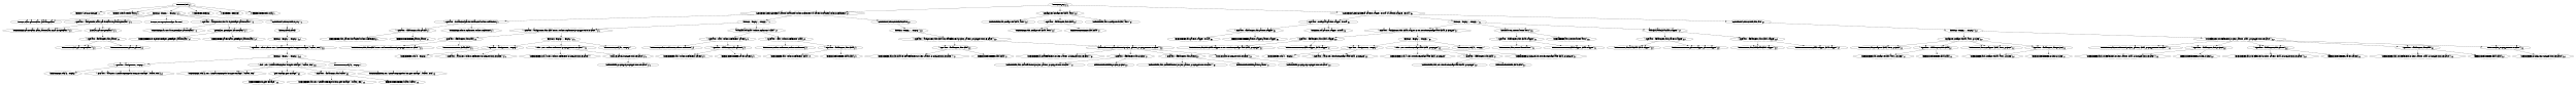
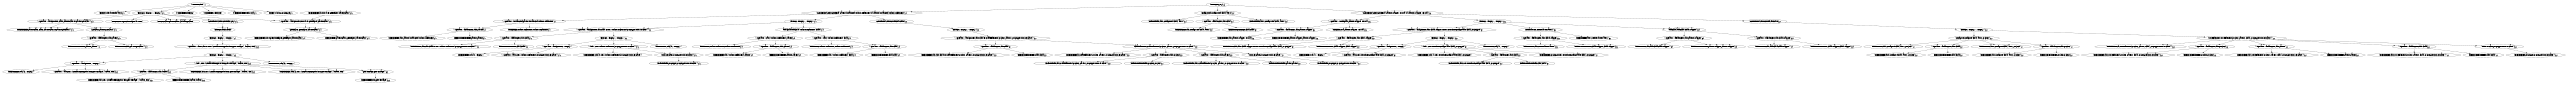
  digraph {
    n1 [label=<(METHOD,init)<SUB>541</SUB>>]
    n2 [label=<(PARAM,String propType)<SUB>541</SUB>>]
    n3 [label=<(PARAM,AttributeList attrs)<SUB>541</SUB>>]
    n4 [label=<(BLOCK,&lt;empty&gt;,&lt;empty&gt;)<SUB>541</SUB>>]
    n5 [label=<(MODIFIER,PUBLIC)>]
    n6 [label=<(MODIFIER,VIRTUAL)>]
    n7 [label=<(METHOD_RETURN,void)<SUB>541</SUB>>]
    n8 [label=<(LOCAL,Class parentClass: java.lang.Class)>]
    n9 [label=<(&lt;operator&gt;.assignment,Class parentClass = parent.getClass())<SUB>542</SUB>>]
    n10 [label=<(LOCAL,IntrospectionHelper ih: ANY)>]
    n11 [label=<(&lt;operator&gt;.assignment,ANY ih = getHelper(parentClass))<SUB>543</SUB>>]
    n12 [label=<(CONTROL_STRUCTURE,try,try)<SUB>546</SUB>>]
    n13 [label=<(IDENTIFIER,parentClass,Class parentClass = parent.getClass())<SUB>542</SUB>>]
    n14 [label=<(getClass,parent.getClass())<SUB>542</SUB>>]
    n15 [label=<(IDENTIFIER,ih,ANY ih = getHelper(parentClass))<SUB>543</SUB>>]
    n16 [label=<(getHelper,getHelper(parentClass))<SUB>544</SUB>>]
    n17 [label=<(BLOCK,catch,catch)>]
    n18 [label=<(&lt;operator&gt;.fieldAccess,this.parent)<SUB>542</SUB>>]
    n19 [label=<(IDENTIFIER,this,parent.getClass())<SUB>542</SUB>>]
    n20 [label=<(FIELD_IDENTIFIER,parent,parent)<SUB>542</SUB>>]
    n21 [label=<(IDENTIFIER,IntrospectionHelper,getHelper(parentClass))<SUB>544</SUB>>]
    n22 [label=<(IDENTIFIER,parentClass,getHelper(parentClass))<SUB>544</SUB>>]
    n23 [label=<(BLOCK,try,try)<SUB>546</SUB>>]
    n24 [label=<(CONTROL_STRUCTURE,if (parent instanceof UnknownElement),if (parent instanceof UnknownElement))<SUB>547</SUB>>]
    n25 [label=<(configureId,configureId(child, attrs))<SUB>554</SUB>>]
    n26 [label=<(CONTROL_STRUCTURE,if (parentWrapper != null),if (parentWrapper != null))<SUB>556</SUB>>]
    n27 [label=<(BLOCK,&lt;empty&gt;,&lt;empty&gt;)<SUB>564</SUB>>]
    n28 [label=<(&lt;operator&gt;.instanceOf,parent instanceof UnknownElement)<SUB>547</SUB>>]
    n29 [label=<(BLOCK,&lt;empty&gt;,&lt;empty&gt;)<SUB>547</SUB>>]
    n30 [label=<(CONTROL_STRUCTURE,else,else)<SUB>550</SUB>>]
    n31 [label=<(IDENTIFIER,this,configureId(child, attrs))<SUB>554</SUB>>]
    n32 [label=<(&lt;operator&gt;.fieldAccess,this.child)<SUB>554</SUB>>]
    n33 [label=<(IDENTIFIER,attrs,configureId(child, attrs))<SUB>554</SUB>>]
    n34 [label=<(&lt;operator&gt;.notEquals,parentWrapper != null)<SUB>556</SUB>>]
    n35 [label=<(BLOCK,&lt;empty&gt;,&lt;empty&gt;)<SUB>556</SUB>>]
    n36 [label=<(CONTROL_STRUCTURE,else,else)<SUB>560</SUB>>]
    n37 [label=<(&lt;operator&gt;.fieldAccess,this.parent)<SUB>547</SUB>>]
    n38 [label=<(TYPE_REF,UnknownElement,UnknownElement)<SUB>547</SUB>>]
    n39 [label=<(&lt;operator&gt;.assignment,this.child = new UnknownElement(propType.toLowerCase()))<SUB>548</SUB>>]
    n40 [label=<(addChild,addChild((UnknownElement) child))<SUB>549</SUB>>]
    n41 [label=<(BLOCK,&lt;empty&gt;,&lt;empty&gt;)<SUB>550</SUB>>]
    n42 [label=<(IDENTIFIER,this,parent instanceof UnknownElement)<SUB>547</SUB>>]
    n43 [label=<(FIELD_IDENTIFIER,parent,parent)<SUB>547</SUB>>]
    n44 [label=<(&lt;operator&gt;.fieldAccess,this.child)<SUB>548</SUB>>]
    n45 [label=<(BLOCK,&lt;empty&gt;,&lt;empty&gt;)<SUB>548</SUB>>]
    n46 [label=<(&lt;operator&gt;.cast,(UnknownElement) parent)<SUB>549</SUB>>]
    n47 [label=<(&lt;operator&gt;.cast,(UnknownElement) child)<SUB>549</SUB>>]
    n48 [label=<(IDENTIFIER,this,this.child = new UnknownElement(propType.toLowerCase()))<SUB>548</SUB>>]
    n49 [label=<(FIELD_IDENTIFIER,child,child)<SUB>548</SUB>>]
    n50 [label=<(&lt;operator&gt;.assignment,&lt;empty&gt;)>]
    n51 [label=<(&lt;init&gt;,new UnknownElement(propType.toLowerCase()))<SUB>548</SUB>>]
    n52 [label=<(IDENTIFIER,$obj40,&lt;empty&gt;)>]
    n53 [label=<(IDENTIFIER,$obj40,&lt;empty&gt;)>]
    n54 [label=<(&lt;operator&gt;.alloc,new UnknownElement(propType.toLowerCase()))<SUB>548</SUB>>]
    n55 [label=<(IDENTIFIER,$obj40,new UnknownElement(propType.toLowerCase()))>]
    n56 [label=<(toLowerCase,propType.toLowerCase())<SUB>548</SUB>>]
    n57 [label=<(IDENTIFIER,propType,propType.toLowerCase())<SUB>548</SUB>>]
    n58 [label=<(TYPE_REF,UnknownElement,UnknownElement)<SUB>549</SUB>>]
    n59 [label=<(&lt;operator&gt;.fieldAccess,this.parent)<SUB>549</SUB>>]
    n60 [label=<(TYPE_REF,UnknownElement,UnknownElement)<SUB>549</SUB>>]
    n61 [label=<(&lt;operator&gt;.fieldAccess,this.child)<SUB>549</SUB>>]
    n62 [label=<(IDENTIFIER,this,(UnknownElement) parent)<SUB>549</SUB>>]
    n63 [label=<(FIELD_IDENTIFIER,parent,parent)<SUB>549</SUB>>]
    n64 [label=<(IDENTIFIER,this,(UnknownElement) child)<SUB>549</SUB>>]
    n65 [label=<(FIELD_IDENTIFIER,child,child)<SUB>549</SUB>>]
    n66 [label=<(&lt;operator&gt;.assignment,this.child = createElement(project, parent, propType.toLowerCase()))<SUB>551</SUB>>]
    n67 [label=<(&lt;operator&gt;.fieldAccess,this.child)<SUB>551</SUB>>]
    n68 [label=<(createElement,createElement(project, parent, propType.toLowerCase()))<SUB>551</SUB>>]
    n69 [label=<(IDENTIFIER,this,this.child = createElement(project, parent, propType.toLowerCase()))<SUB>551</SUB>>]
    n70 [label=<(FIELD_IDENTIFIER,child,child)<SUB>551</SUB>>]
    n71 [label=<(IDENTIFIER,ih,createElement(project, parent, propType.toLowerCase()))<SUB>551</SUB>>]
    n72 [label=<(&lt;operator&gt;.fieldAccess,this.project)<SUB>551</SUB>>]
    n73 [label=<(&lt;operator&gt;.fieldAccess,this.parent)<SUB>551</SUB>>]
    n74 [label=<(toLowerCase,propType.toLowerCase())<SUB>551</SUB>>]
    n75 [label=<(IDENTIFIER,this,createElement(project, parent, propType.toLowerCase()))<SUB>551</SUB>>]
    n76 [label=<(FIELD_IDENTIFIER,project,project)<SUB>551</SUB>>]
    n77 [label=<(IDENTIFIER,this,createElement(project, parent, propType.toLowerCase()))<SUB>551</SUB>>]
    n78 [label=<(FIELD_IDENTIFIER,parent,parent)<SUB>551</SUB>>]
    n79 [label=<(IDENTIFIER,propType,propType.toLowerCase())<SUB>551</SUB>>]
    n80 [label=<(IDENTIFIER,this,configureId(child, attrs))<SUB>554</SUB>>]
    n81 [label=<(FIELD_IDENTIFIER,child,child)<SUB>554</SUB>>]
    n82 [label=<(&lt;operator&gt;.fieldAccess,this.parentWrapper)<SUB>556</SUB>>]
    n83 [label=<(LITERAL,null,parentWrapper != null)<SUB>556</SUB>>]
    n84 [label=<(&lt;operator&gt;.assignment,this.childWrapper = new RuntimeConfigurable(child, propType))<SUB>557</SUB>>]
    n85 [label=<(setAttributes,setAttributes(attrs))<SUB>558</SUB>>]
    n86 [label=<(addChild,addChild(childWrapper))<SUB>559</SUB>>]
    n87 [label=<(BLOCK,&lt;empty&gt;,&lt;empty&gt;)<SUB>560</SUB>>]
    n88 [label=<(IDENTIFIER,this,parentWrapper != null)<SUB>556</SUB>>]
    n89 [label=<(FIELD_IDENTIFIER,parentWrapper,parentWrapper)<SUB>556</SUB>>]
    n90 [label=<(&lt;operator&gt;.fieldAccess,this.childWrapper)<SUB>557</SUB>>]
    n91 [label=<(BLOCK,&lt;empty&gt;,&lt;empty&gt;)<SUB>557</SUB>>]
    n92 [label=<(&lt;operator&gt;.fieldAccess,this.childWrapper)<SUB>558</SUB>>]
    n93 [label=<(IDENTIFIER,attrs,setAttributes(attrs))<SUB>558</SUB>>]
    n94 [label=<(&lt;operator&gt;.fieldAccess,this.parentWrapper)<SUB>559</SUB>>]
    n95 [label=<(&lt;operator&gt;.fieldAccess,this.childWrapper)<SUB>559</SUB>>]
    n96 [label=<(IDENTIFIER,this,this.childWrapper = new RuntimeConfigurable(child, propType))<SUB>557</SUB>>]
    n97 [label=<(FIELD_IDENTIFIER,childWrapper,childWrapper)<SUB>557</SUB>>]
    n98 [label=<(&lt;operator&gt;.assignment,&lt;empty&gt;)>]
    n99 [label=<(&lt;init&gt;,new RuntimeConfigurable(child, propType))<SUB>557</SUB>>]
    n100 [label=<(IDENTIFIER,$obj41,&lt;empty&gt;)>]
    n101 [label=<(IDENTIFIER,$obj41,&lt;empty&gt;)>]
    n102 [label=<(&lt;operator&gt;.alloc,new RuntimeConfigurable(child, propType))<SUB>557</SUB>>]
    n103 [label=<(IDENTIFIER,$obj41,new RuntimeConfigurable(child, propType))>]
    n104 [label=<(&lt;operator&gt;.fieldAccess,this.child)<SUB>557</SUB>>]
    n105 [label=<(IDENTIFIER,propType,new RuntimeConfigurable(child, propType))<SUB>557</SUB>>]
    n106 [label=<(IDENTIFIER,this,new RuntimeConfigurable(child, propType))<SUB>557</SUB>>]
    n107 [label=<(FIELD_IDENTIFIER,child,child)<SUB>557</SUB>>]
    n108 [label=<(IDENTIFIER,this,setAttributes(attrs))<SUB>558</SUB>>]
    n109 [label=<(FIELD_IDENTIFIER,childWrapper,childWrapper)<SUB>558</SUB>>]
    n110 [label=<(IDENTIFIER,this,addChild(childWrapper))<SUB>559</SUB>>]
    n111 [label=<(FIELD_IDENTIFIER,parentWrapper,parentWrapper)<SUB>559</SUB>>]
    n112 [label=<(IDENTIFIER,this,addChild(childWrapper))<SUB>559</SUB>>]
    n113 [label=<(FIELD_IDENTIFIER,childWrapper,childWrapper)<SUB>559</SUB>>]
    n114 [label=<(configure,configure(child, attrs, project))<SUB>561</SUB>>]
    n115 [label=<(storeElement,storeElement(project, parent, child, propType.toLowerCase()))<SUB>562</SUB>>]
    n116 [label=<(IDENTIFIER,this,configure(child, attrs, project))<SUB>561</SUB>>]
    n117 [label=<(&lt;operator&gt;.fieldAccess,this.child)<SUB>561</SUB>>]
    n118 [label=<(IDENTIFIER,attrs,configure(child, attrs, project))<SUB>261</SUB>>]
    n119 [label=<(&lt;operator&gt;.fieldAccess,this.project)<SUB>561</SUB>>]
    n120 [label=<(IDENTIFIER,ih,storeElement(project, parent, child, propType.toLowerCase()))<SUB>562</SUB>>]
    n121 [label=<(&lt;operator&gt;.fieldAccess,this.project)<SUB>562</SUB>>]
    n122 [label=<(&lt;operator&gt;.fieldAccess,this.parent)<SUB>562</SUB>>]
    n123 [label=<(&lt;operator&gt;.fieldAccess,this.child)<SUB>562</SUB>>]
    n124 [label=<(toLowerCase,propType.toLowerCase())<SUB>562</SUB>>]
    n125 [label=<(IDENTIFIER,this,configure(child, attrs, project))<SUB>561</SUB>>]
    n126 [label=<(FIELD_IDENTIFIER,child,child)<SUB>561</SUB>>]
    n127 [label=<(IDENTIFIER,this,configure(child, attrs, project))<SUB>561</SUB>>]
    n128 [label=<(FIELD_IDENTIFIER,project,project)<SUB>561</SUB>>]
    n129 [label=<(IDENTIFIER,this,storeElement(project, parent, child, propType.toLowerCase()))<SUB>562</SUB>>]
    n130 [label=<(FIELD_IDENTIFIER,project,project)<SUB>562</SUB>>]
    n131 [label=<(IDENTIFIER,this,storeElement(project, parent, child, propType.toLowerCase()))<SUB>562</SUB>>]
    n132 [label=<(FIELD_IDENTIFIER,parent,parent)<SUB>562</SUB>>]
    n133 [label=<(IDENTIFIER,this,storeElement(project, parent, child, propType.toLowerCase()))<SUB>562</SUB>>]
    n134 [label=<(FIELD_IDENTIFIER,child,child)<SUB>562</SUB>>]
    n135 [label=<(IDENTIFIER,propType,propType.toLowerCase())<SUB>562</SUB>>]
    n136 [label=<(&lt;operator&gt;.throw,throw new SAXParseException(exc.getMessage(), locator, exc);)<SUB>565</SUB>>]
    n137 [label=<(BLOCK,&lt;empty&gt;,&lt;empty&gt;)<SUB>565</SUB>>]
    n138 [label=<(&lt;operator&gt;.assignment,&lt;empty&gt;)>]
    n139 [label=<(&lt;init&gt;,new SAXParseException(exc.getMessage(), locator, exc))<SUB>565</SUB>>]
    n140 [label=<(IDENTIFIER,$obj42,&lt;empty&gt;)>]
    n141 [label=<(IDENTIFIER,$obj42,&lt;empty&gt;)>]
    n142 [label=<(&lt;operator&gt;.alloc,new SAXParseException(exc.getMessage(), locator, exc))<SUB>565</SUB>>]
    n143 [label=<(IDENTIFIER,$obj42,new SAXParseException(exc.getMessage(), locator, exc))>]
    n144 [label=<(getMessage,getMessage())<SUB>565</SUB>>]
    n145 [label=<(&lt;operator&gt;.fieldAccess,this.locator)<SUB>565</SUB>>]
    n146 [label=<(IDENTIFIER,exc,new SAXParseException(exc.getMessage(), locator, exc))<SUB>565</SUB>>]
    n147 [label=<(IDENTIFIER,exc,getMessage())<SUB>565</SUB>>]
    n148 [label=<(IDENTIFIER,this,new SAXParseException(exc.getMessage(), locator, exc))<SUB>565</SUB>>]
    n149 [label=<(FIELD_IDENTIFIER,locator,locator)<SUB>585</SUB>>]
    n1 -> n2
    n1 -> n3
    n1 -> n4
    n1 -> n5
    n1 -> n6
    n1 -> n7
    n4 -> n8
    n4 -> n9
    n4 -> n10
    n4 -> n11
    n4 -> n12
    n9 -> n13
    n9 -> n14
-   n11 -> n15
+   n15 -> n11
    n11 -> n16
    n12 -> n17
    n14 -> n18
    n16 -> n21
    n16 -> n22
    n17 -> n27
    n18 -> n19
    n18 -> n20
    n23 -> n24
    n23 -> n25
    n23 -> n26
    n24 -> n28
    n24 -> n29
    n24 -> n30
    n25 -> n31
    n25 -> n32
    n25 -> n33
    n26 -> n34
    n26 -> n35
    n26 -> n36
    n27 -> n136
    n28 -> n37
    n28 -> n38
    n29 -> n39
    n29 -> n40
    n30 -> n41
    n32 -> n80
    n32 -> n81
    n34 -> n82
    n34 -> n83
    n35 -> n84
    n35 -> n85
    n35 -> n86
    n36 -> n87
    n37 -> n42
    n37 -> n43
    n39 -> n44
    n39 -> n45
    n40 -> n46
    n40 -> n47
    n41 -> n66
    n44 -> n48
    n44 -> n49
    n45 -> n50
    n45 -> n51
    n45 -> n52
    n46 -> n58
    n46 -> n59
    n47 -> n60
    n47 -> n61
    n50 -> n53
    n50 -> n54
    n51 -> n55
    n51 -> n56
    n56 -> n57
    n59 -> n62
    n59 -> n63
    n61 -> n64
    n61 -> n65
    n66 -> n67
    n66 -> n68
    n67 -> n69
    n67 -> n70
    n68 -> n71
    n68 -> n72
    n68 -> n73
    n68 -> n74
    n72 -> n75
    n72 -> n76
    n73 -> n77
    n73 -> n78
    n74 -> n79
    n82 -> n88
    n82 -> n89
    n84 -> n90
    n84 -> n91
    n85 -> n92
    n85 -> n93
    n86 -> n94
    n86 -> n95
    n87 -> n114
    n87 -> n115
    n90 -> n96
    n90 -> n97
    n91 -> n98
    n91 -> n99
    n91 -> n100
    n92 -> n108
    n92 -> n109
    n94 -> n110
    n94 -> n111
    n95 -> n112
    n95 -> n113
    n98 -> n101
    n98 -> n102
    n99 -> n103
    n99 -> n104
    n99 -> n105
    n104 -> n106
    n104 -> n107
    n114 -> n116
    n114 -> n117
    n114 -> n118
    n114 -> n119
    n115 -> n120
    n115 -> n121
    n115 -> n122
    n115 -> n123
    n115 -> n124
    n117 -> n125
    n117 -> n126
    n119 -> n127
    n119 -> n128
    n121 -> n129
    n121 -> n130
    n122 -> n131
    n122 -> n132
    n123 -> n133
    n123 -> n134
    n124 -> n135
    n136 -> n137
    n137 -> n138
    n137 -> n139
    n137 -> n140
    n138 -> n141
    n138 -> n142
    n139 -> n143
    n139 -> n144
    n139 -> n145
    n139 -> n146
    n144 -> n147
    n145 -> n148
    n145 -> n149
  }
